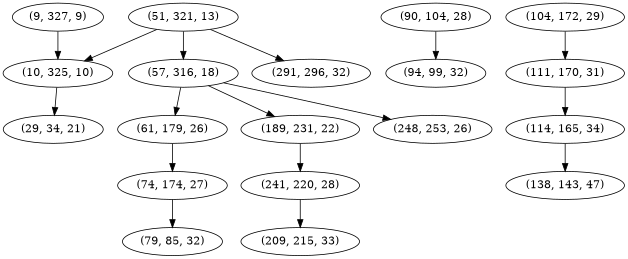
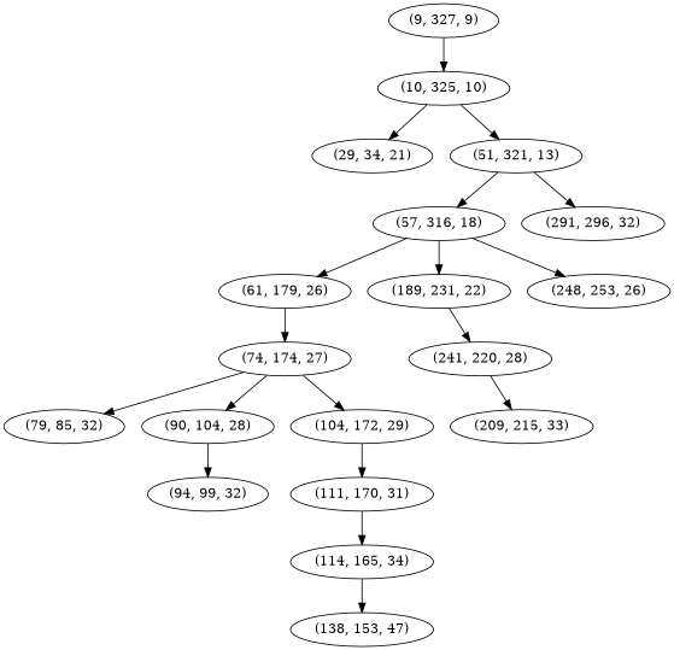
  digraph {
    "(9, 327, 9)"
    "(10, 325, 10)"
    "(29, 34, 21)"
    "(51, 321, 13)"
    "(57, 316, 18)"
    "(291, 296, 32)"
    n7 [label="(61, 179, 26)"]
    "(189, 231, 22)"
    "(248, 253, 26)"
    "(74, 174, 27)"
    n11 [label="(241, 220, 28)"]
    "(79, 85, 32)"
    "(90, 104, 28)"
    n14 [label="(104, 172, 29)"]
    "(94, 99, 32)"
    "(111, 170, 31)"
    "(114, 165, 34)"
-   "(138, 143, 47)"
+   "(138, 143, 47)" [label="(138, 153, 47)"]
    "(209, 215, 33)"
    "(9, 327, 9)" -> "(10, 325, 10)"
    "(10, 325, 10)" -> "(29, 34, 21)"
-   "(51, 321, 13)" -> "(10, 325, 10)"
+   "(10, 325, 10)" -> "(51, 321, 13)"
    "(51, 321, 13)" -> "(57, 316, 18)"
    "(51, 321, 13)" -> "(291, 296, 32)"
    "(57, 316, 18)" -> n7
    "(57, 316, 18)" -> "(189, 231, 22)"
    "(57, 316, 18)" -> "(248, 253, 26)"
    n7 -> "(74, 174, 27)"
    "(189, 231, 22)" -> n11
    "(74, 174, 27)" -> "(79, 85, 32)"
+   "(74, 174, 27)" -> "(90, 104, 28)"
+   "(74, 174, 27)" -> n14
    n11 -> "(209, 215, 33)"
    "(90, 104, 28)" -> "(94, 99, 32)"
    n14 -> "(111, 170, 31)"
    "(111, 170, 31)" -> "(114, 165, 34)"
    "(114, 165, 34)" -> "(138, 143, 47)"
  }
